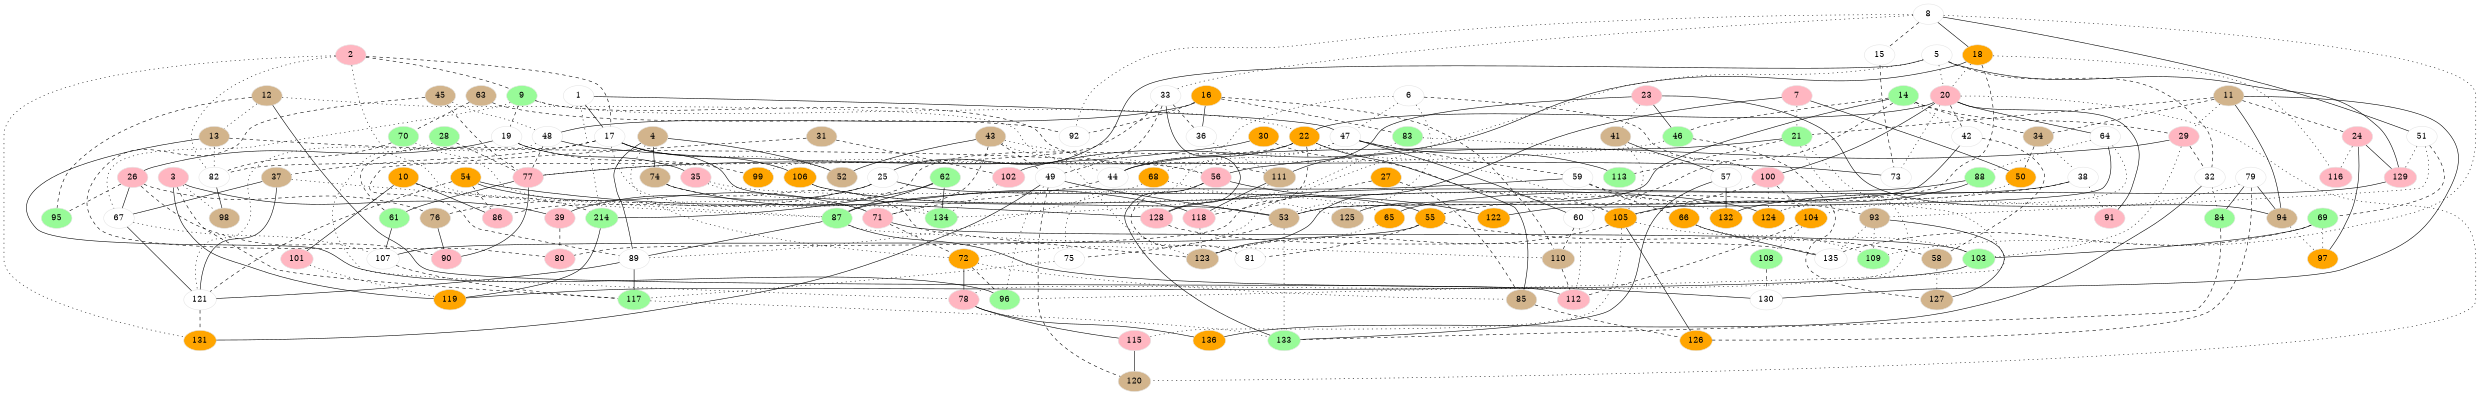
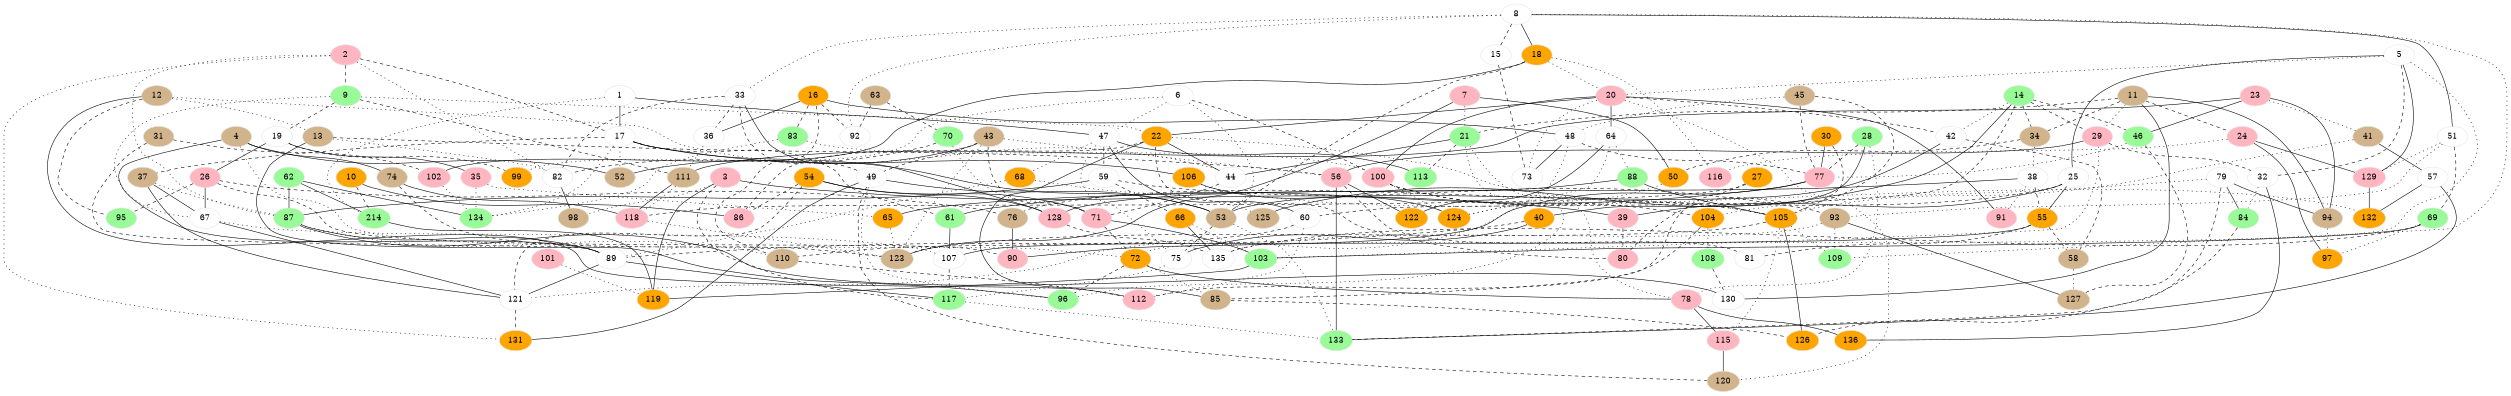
  graph {
    node [color=gray90 fillcolor=white style=filled]
    edge [style=solid]
    1
    17
    47
    n4 [fillcolor=palegreen label=214]
    52 [fillcolor=tan]
    53 [fillcolor=tan]
    37 [fillcolor=tan]
    61 [fillcolor=palegreen]
    106 [fillcolor=orange]
    134 [fillcolor=palegreen]
    60
    113 [fillcolor=palegreen]
    75
    59
    68 [fillcolor=orange]
    119 [fillcolor=orange]
    2 [fillcolor=lightpink]
    9 [fillcolor=palegreen]
    82
    87 [fillcolor=palegreen]
    131 [fillcolor=orange]
    19
    22 [fillcolor=orange]
    67
    111 [fillcolor=tan]
    98 [fillcolor=tan]
    89
    130
    110 [fillcolor=tan]
    3 [fillcolor=lightpink]
    39 [fillcolor=lightpink]
    117 [fillcolor=palegreen]
    80 [fillcolor=lightpink]
    133 [fillcolor=palegreen]
    4 [fillcolor=tan]
    72 [fillcolor=orange]
    74 [fillcolor=tan]
    96 [fillcolor=palegreen]
    78 [fillcolor=lightpink]
    85 [fillcolor=tan]
    123 [fillcolor=tan]
    118 [fillcolor=lightpink]
    121
    5
    20 [fillcolor=lightpink]
    25
    32
    129 [fillcolor=lightpink]
    100 [fillcolor=lightpink]
    42
    73
    64
    91 [fillcolor=lightpink]
    120 [fillcolor=tan]
    55 [fillcolor=orange]
    76 [fillcolor=tan]
    84 [fillcolor=palegreen]
    136 [fillcolor=orange]
    132 [fillcolor=orange]
    6
    99 [fillcolor=orange]
    105 [fillcolor=orange]
    124 [fillcolor=orange]
    104 [fillcolor=orange]
    7 [fillcolor=lightpink]
    21 [fillcolor=palegreen]
    50 [fillcolor=orange]
    44
    8
    15
    18 [fillcolor=orange]
    33
    51
    92
    109 [fillcolor=palegreen]
    102 [fillcolor=lightpink]
    116 [fillcolor=lightpink]
    36
    49
    128 [fillcolor=lightpink]
    69 [fillcolor=palegreen]
    93 [fillcolor=tan]
    26 [fillcolor=lightpink]
    35 [fillcolor=lightpink]
    86 [fillcolor=lightpink]
    107
    10 [fillcolor=orange]
    101 [fillcolor=lightpink]
    11 [fillcolor=tan]
    24 [fillcolor=lightpink]
    29 [fillcolor=lightpink]
    34 [fillcolor=tan]
    94 [fillcolor=tan]
    97 [fillcolor=orange]
    56 [fillcolor=lightpink]
    103 [fillcolor=palegreen]
    38
    12 [fillcolor=tan]
    13 [fillcolor=tan]
    95 [fillcolor=palegreen]
    112 [fillcolor=lightpink]
    71 [fillcolor=lightpink]
    81
    122 [fillcolor=orange]
    14 [fillcolor=palegreen]
    46 [fillcolor=palegreen]
    125 [fillcolor=tan]
    58 [fillcolor=tan]
    77 [fillcolor=lightpink]
    127 [fillcolor=tan]
    16 [fillcolor=orange]
    48
    83 [fillcolor=palegreen]
    90 [fillcolor=lightpink]
    65 [fillcolor=orange]
    88 [fillcolor=palegreen]
    115 [fillcolor=lightpink]
    126 [fillcolor=orange]
    23 [fillcolor=lightpink]
    41 [fillcolor=tan]
    57
    27 [fillcolor=orange]
    28 [fillcolor=palegreen]
+   40 [fillcolor=orange]
    30 [fillcolor=orange]
    31 [fillcolor=tan]
    135
    43 [fillcolor=tan]
    45 [fillcolor=tan]
    66 [fillcolor=orange]
    54 [fillcolor=orange]
    62 [fillcolor=palegreen]
    63 [fillcolor=tan]
    70 [fillcolor=palegreen]
    79
    108 [fillcolor=palegreen]
    1 -- 17
    1 -- 47
    1 -- n4 [style=dotted]
    17 -- 52 [style=dotted]
    17 -- 53
    17 -- 37 [style=dashed]
    17 -- 61 [style=dashed]
    17 -- 106
    17 -- 134 [style=dotted]
    47 -- 60
    47 -- 113
    47 -- 75 [style=dotted]
    47 -- 59 [style=dashed]
    47 -- 68 [style=dotted]
    n4 -- 119
    53 -- 75 [style=dashed]
    53 -- 133 [style=dotted]
    37 -- 87 [style=dotted]
    37 -- 67
    37 -- 121
    61 -- 107
    106 -- 132 [style=dotted]
    106 -- 124
    60 -- 110 [style=dashed]
    60 -- 112 [style=dotted]
    75 -- 117 [style=dotted]
    59 -- 87
    59 -- 93 [style=dashed]
    59 -- 66 [style=dashed]
    68 -- 89 [style=dotted]
    68 -- 125 [style=dotted]
    2 -- 17 [style=dashed]
    2 -- 9 [style=dashed]
    2 -- 82 [style=dotted]
    2 -- 87 [style=dotted]
    2 -- 131 [style=dotted]
    9 -- 19 [style=dashed]
    9 -- 22 [style=dotted]
    9 -- 67 [style=dotted]
    9 -- 111 [style=dashed]
    82 -- 98
    87 -- 89
    87 -- 130
    87 -- 110 [style=dotted]
    19 -- 99 [style=dashed]
    19 -- 26
    19 -- 35
    22 -- 80 [style=dashed]
    22 -- 85
    22 -- 105 [style=dotted]
    22 -- 44
    22 -- 86 [style=dashed]
    67 -- 121
    67 -- 107 [style=dotted]
    111 -- 118
    111 -- 118 [style=dotted]
    89 -- 117
    89 -- 121
    110 -- 112 [style=dashed]
    3 -- 119
    3 -- 98 [style=dotted]
    3 -- 39
    3 -- 117 [style=dashed]
    39 -- 80 [style=dashed]
    117 -- 133 [style=dotted]
    4 -- 52
    4 -- 89
    4 -- 72 [style=dotted]
    4 -- 74
    72 -- 96 [style=dashed]
    72 -- 78
    72 -- 85 [style=dotted]
    74 -- 123 [style=dashed]
    74 -- 118
    78 -- 136
    78 -- 115
    85 -- 126 [style=dashed]
    118 -- 123 [style=dotted]
    121 -- 131 [style=dashed]
    5 -- 72 [style=dotted]
    5 -- 20 [style=dotted]
    5 -- 25
    5 -- 32 [style=dashed]
    5 -- 129
    20 -- 22
    20 -- 100
    20 -- 42 [style=dashed]
    20 -- 73 [style=dotted]
    20 -- 64
    20 -- 91
    20 -- 120 [style=dotted]
    25 -- 39
    25 -- 55
    25 -- 76 [style=dashed]
    32 -- 84 [style=dotted]
    32 -- 136
    129 -- 132
    100 -- 105 [style=dashed]
    100 -- 124 [style=dotted]
    100 -- 104 [style=dashed]
    42 -- 53
    42 -- 58 [style=dashed]
    64 -- 124 [style=dotted]
    64 -- 122
    64 -- 88 [style=dotted]
    55 -- 107
    55 -- 81 [style=dashed]
    55 -- 58 [style=dashed]
    76 -- 90
    84 -- 133 [style=dashed]
    6 -- 47 [style=dotted]
    6 -- 53 [style=dotted]
    6 -- 100 [style=dashed]
    6 -- 99 [style=dotted]
    105 -- 123 [style=dashed]
    105 -- 109 [style=dotted]
    105 -- 115 [style=dotted]
    105 -- 126
    104 -- 112 [style=dashed]
    104 -- 108 [style=dotted]
    7 -- 123
    7 -- 21 [style=dotted]
    7 -- 50
    21 -- 113 [style=dashed]
    21 -- 96 [style=dotted]
    21 -- 78 [style=dotted]
    21 -- 44
    50 -- 124 [style=dotted]
    44 -- 71 [style=dashed]
    8 -- 15 [style=dashed]
    8 -- 18
    8 -- 33 [style=dotted]
    8 -- 51
    8 -- 92 [style=dotted]
    8 -- 109 [style=dotted]
    15 -- 73 [style=dashed]
    18 -- 53 [style=dashed]
    18 -- 20 [style=dotted]
    18 -- 102
    18 -- 116 [style=dotted]
    33 -- 82 [style=dashed]
    33 -- 36 [style=dashed]
    33 -- 49 [style=dashed]
    33 -- 128
    51 -- 129 [style=dotted]
    51 -- 69 [style=dashed]
    51 -- 93 [style=dotted]
    102 -- 134 [style=dotted]
    36 -- 111 [style=dotted]
    49 -- 53
    49 -- 131
    49 -- 96 [style=dotted]
    49 -- 120 [style=dashed]
    128 -- 135 [style=dashed]
    69 -- 97 [style=dotted]
    69 -- 103
    69 -- 135 [style=dashed]
    93 -- 109 [style=dotted]
    93 -- 127
    93 -- 135 [style=dotted]
    26 -- 67
    26 -- 76 [style=dashed]
    26 -- 95 [style=dashed]
    26 -- 90 [style=dashed]
    35 -- 134 [style=dotted]
    35 -- 65 [style=dotted]
    107 -- 117 [style=dashed]
    10 -- n4 [style=dashed]
    10 -- 86
-   10 -- 101
    101 -- 119 [style=dotted]
    11 -- 130
    11 -- 21 [style=dashed]
    11 -- 24 [style=dashed]
    11 -- 29 [style=dotted]
    11 -- 34 [style=dashed]
    11 -- 94
    24 -- 129
    24 -- 116 [style=dotted]
    24 -- 97
    29 -- 32 [style=dashed]
    29 -- 56
    29 -- 103 [style=dotted]
    34 -- 50 [style=dashed]
    34 -- 38 [style=dotted]
    94 -- 97 [style=dotted]
    56 -- 133
    56 -- 81 [style=dashed]
    56 -- 122
    103 -- 119
    38 -- 91 [style=dotted]
    38 -- 55 [style=dashed]
    38 -- 65
    12 -- 44 [style=dotted]
    12 -- 13 [style=dotted]
    12 -- 95 [style=dashed]
    12 -- 112
    13 -- 82 [style=dotted]
    13 -- 96
    13 -- 56 [style=dashed]
    71 -- 72 [style=dashed]
    71 -- 103
    14 -- 60 [style=dashed]
    14 -- 42 [style=dotted]
    14 -- 29 [style=dashed]
    14 -- 34 [style=dashed]
    14 -- 46 [style=dashed]
    14 -- 125
    46 -- 77 [style=dotted]
    46 -- 127 [style=dashed]
    58 -- 127 [style=dotted]
    77 -- 61
    77 -- 90
    16 -- 110 [style=dashed]
    16 -- 92 [style=dashed]
    16 -- 36
    16 -- 48
    16 -- 83 [style=dashed]
    48 -- 121 [style=dotted]
    48 -- 73
    48 -- 77 [style=dashed]
    83 -- 134 [style=dotted]
    83 -- 100 [style=dotted]
    65 -- 123 [style=dotted]
    88 -- 105
    88 -- 128
    115 -- 120
    23 -- 111
    23 -- 94
    23 -- 46
    23 -- 41 [style=dotted]
    41 -- 105 [style=dotted]
    41 -- 57
    57 -- 133
    57 -- 132
    27 -- 85 [style=dashed]
    27 -- 118 [style=dashed]
    28 -- 78 [style=dotted]
    28 -- 77 [style=dashed]
+   28 -- 40
+   40 -- 75
+   40 -- 89 [style=dashed]
    30 -- 105 [style=dashed]
    30 -- 77
    31 -- 89 [style=dashed]
    31 -- 102 [style=dashed]
    43 -- 52
    43 -- 123 [style=dotted]
    43 -- 49 [style=dashed]
    43 -- 56 [style=dotted]
    43 -- 71 [style=dashed]
    45 -- 80 [style=dashed]
    45 -- 77 [style=dashed]
    45 -- 48 [style=dotted]
    66 -- 103 [style=dotted]
    66 -- 135
    54 -- 121 [style=dashed]
    54 -- 128
    54 -- 86 [style=dashed]
    54 -- 71
    62 -- n4
    62 -- 134
    62 -- 87
    63 -- 92 [style=dashed]
    63 -- 70 [style=dashed]
    70 -- 82 [style=dashed]
    70 -- 71 [style=dotted]
    79 -- 84
    79 -- 104 [style=dotted]
    79 -- 94
    79 -- 126 [style=dashed]
    108 -- 130 [style=dashed]
  }
